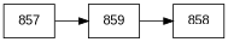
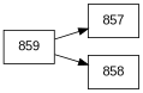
  digraph {
    fontname="Liberation Sans"
    rankdir=LR
    node [fontname="Liberation Sans" shape=record]
    edge [fontname="Liberation Sans"]
    n1 [label="{859}"]
    n2 [label="{857}"]
    n3 [label="{858}"]
-   n2 -> n1
+   n1 -> n2
    n1 -> n3
  }
